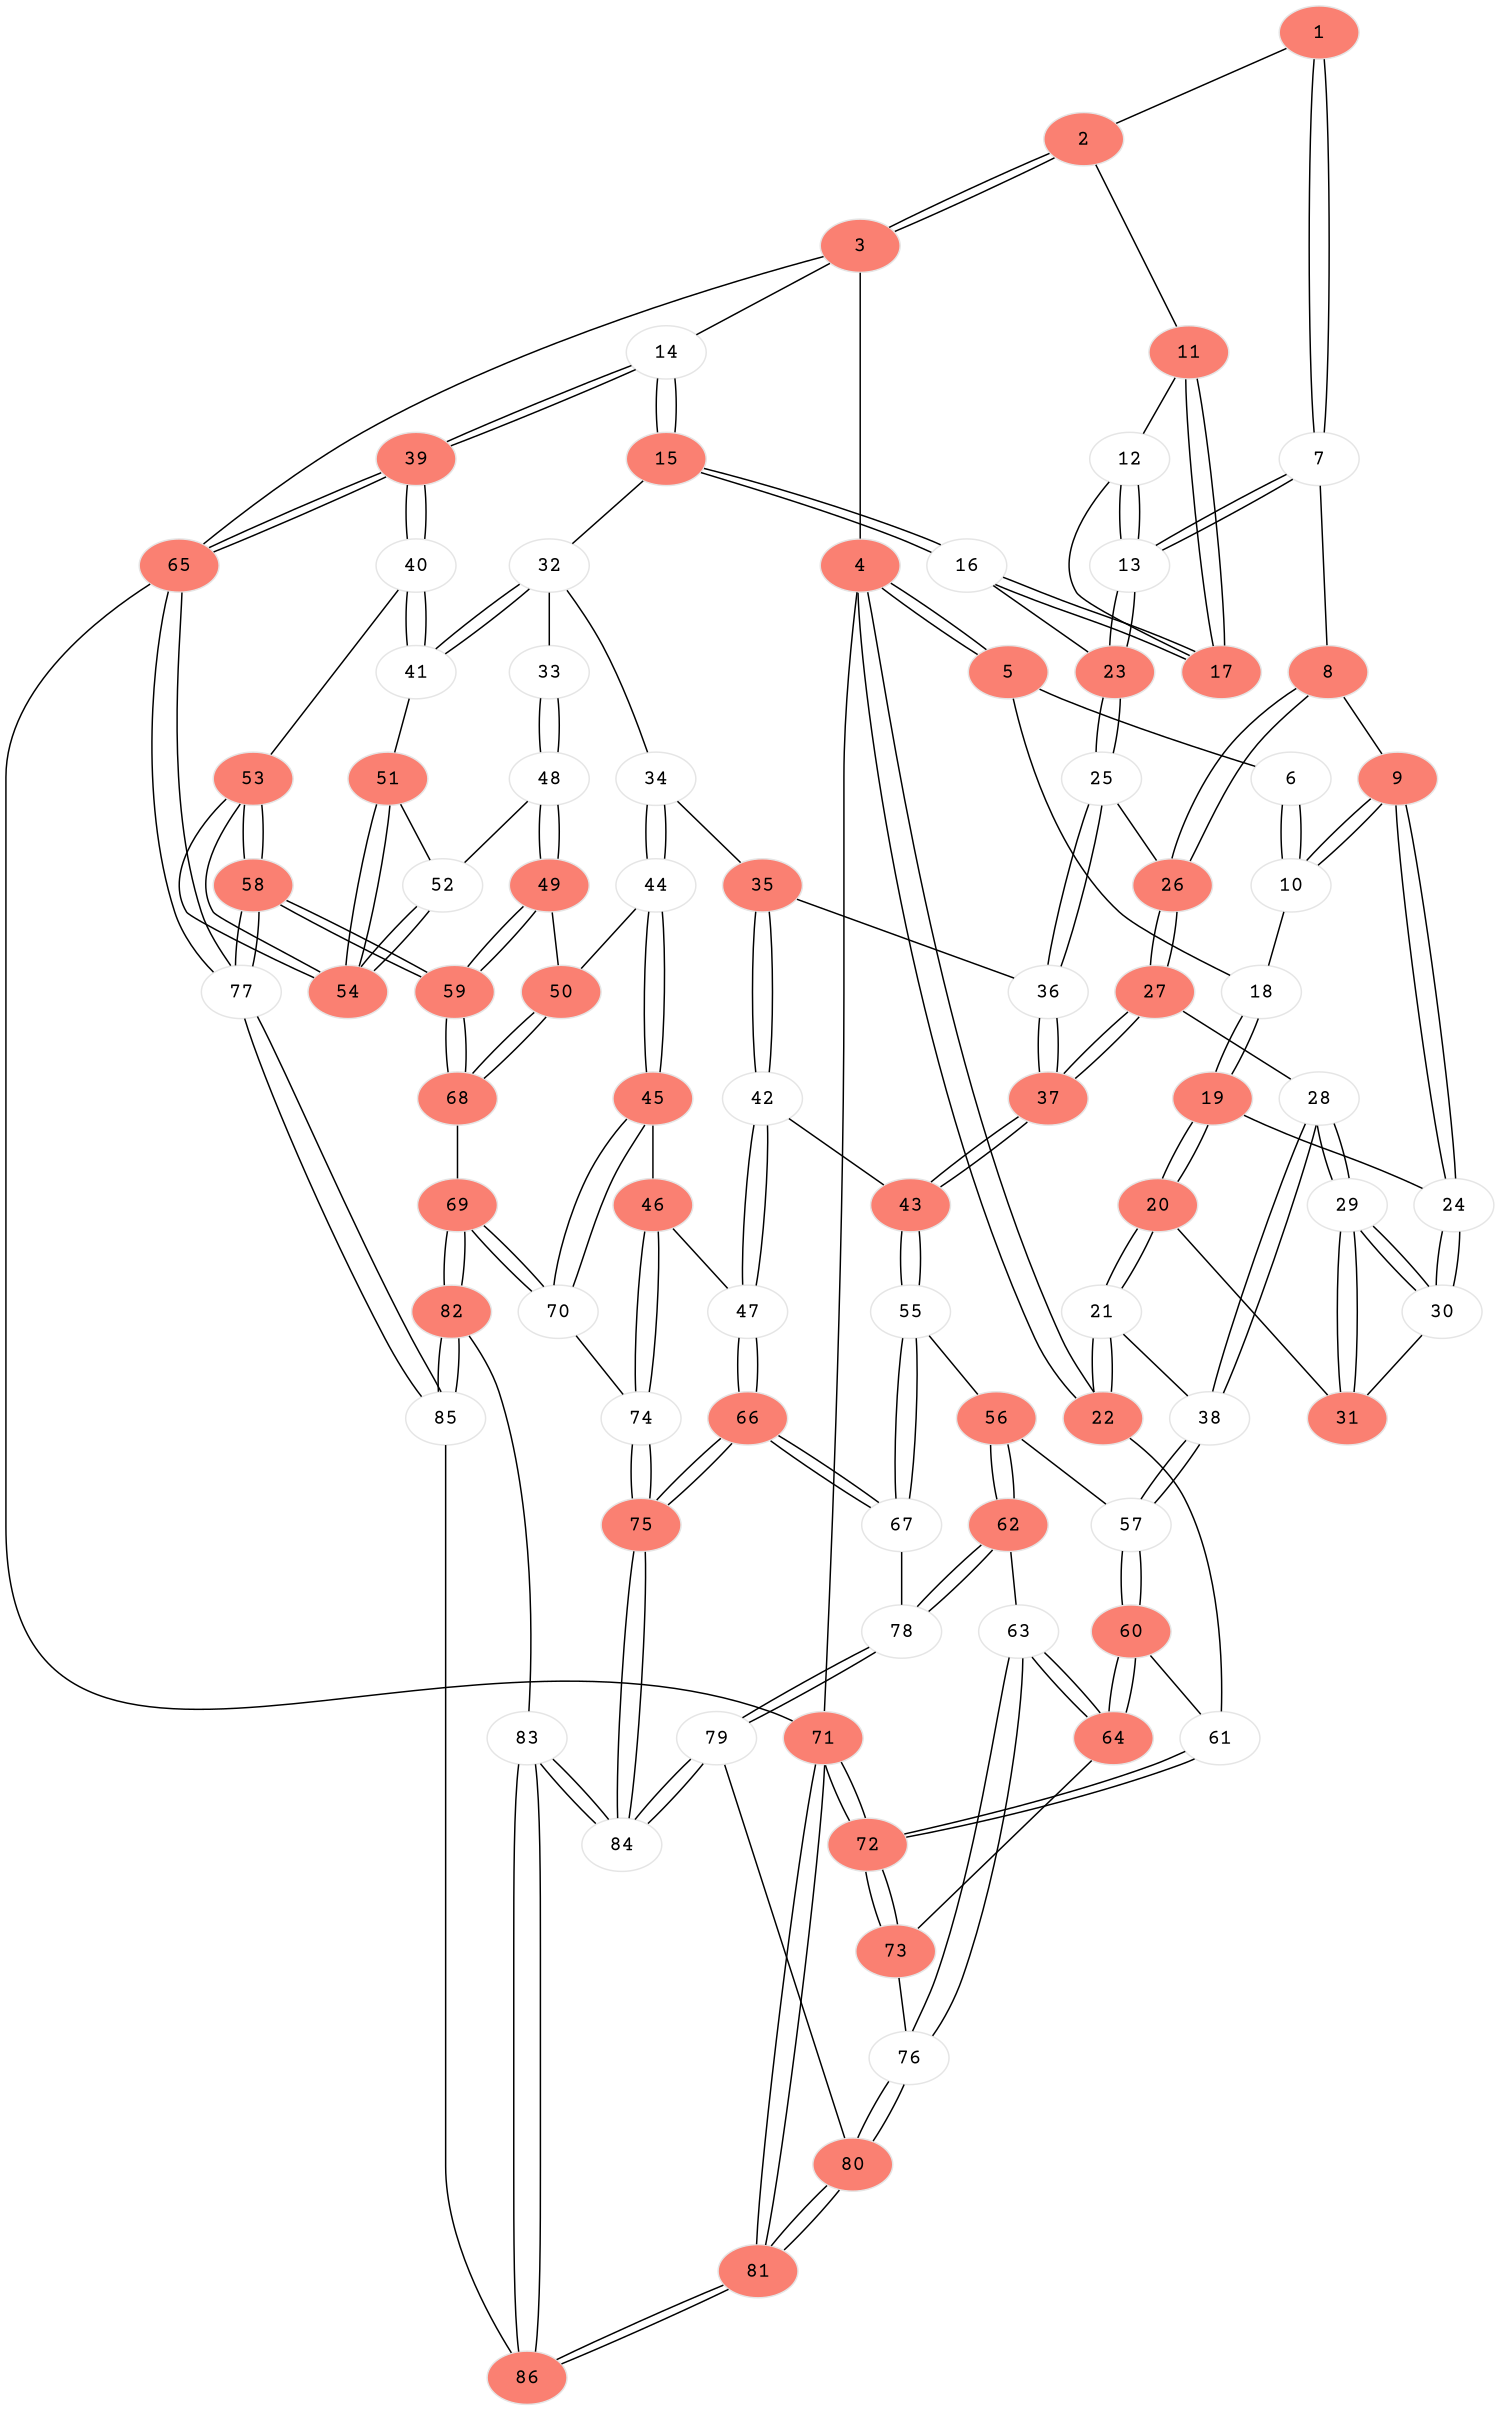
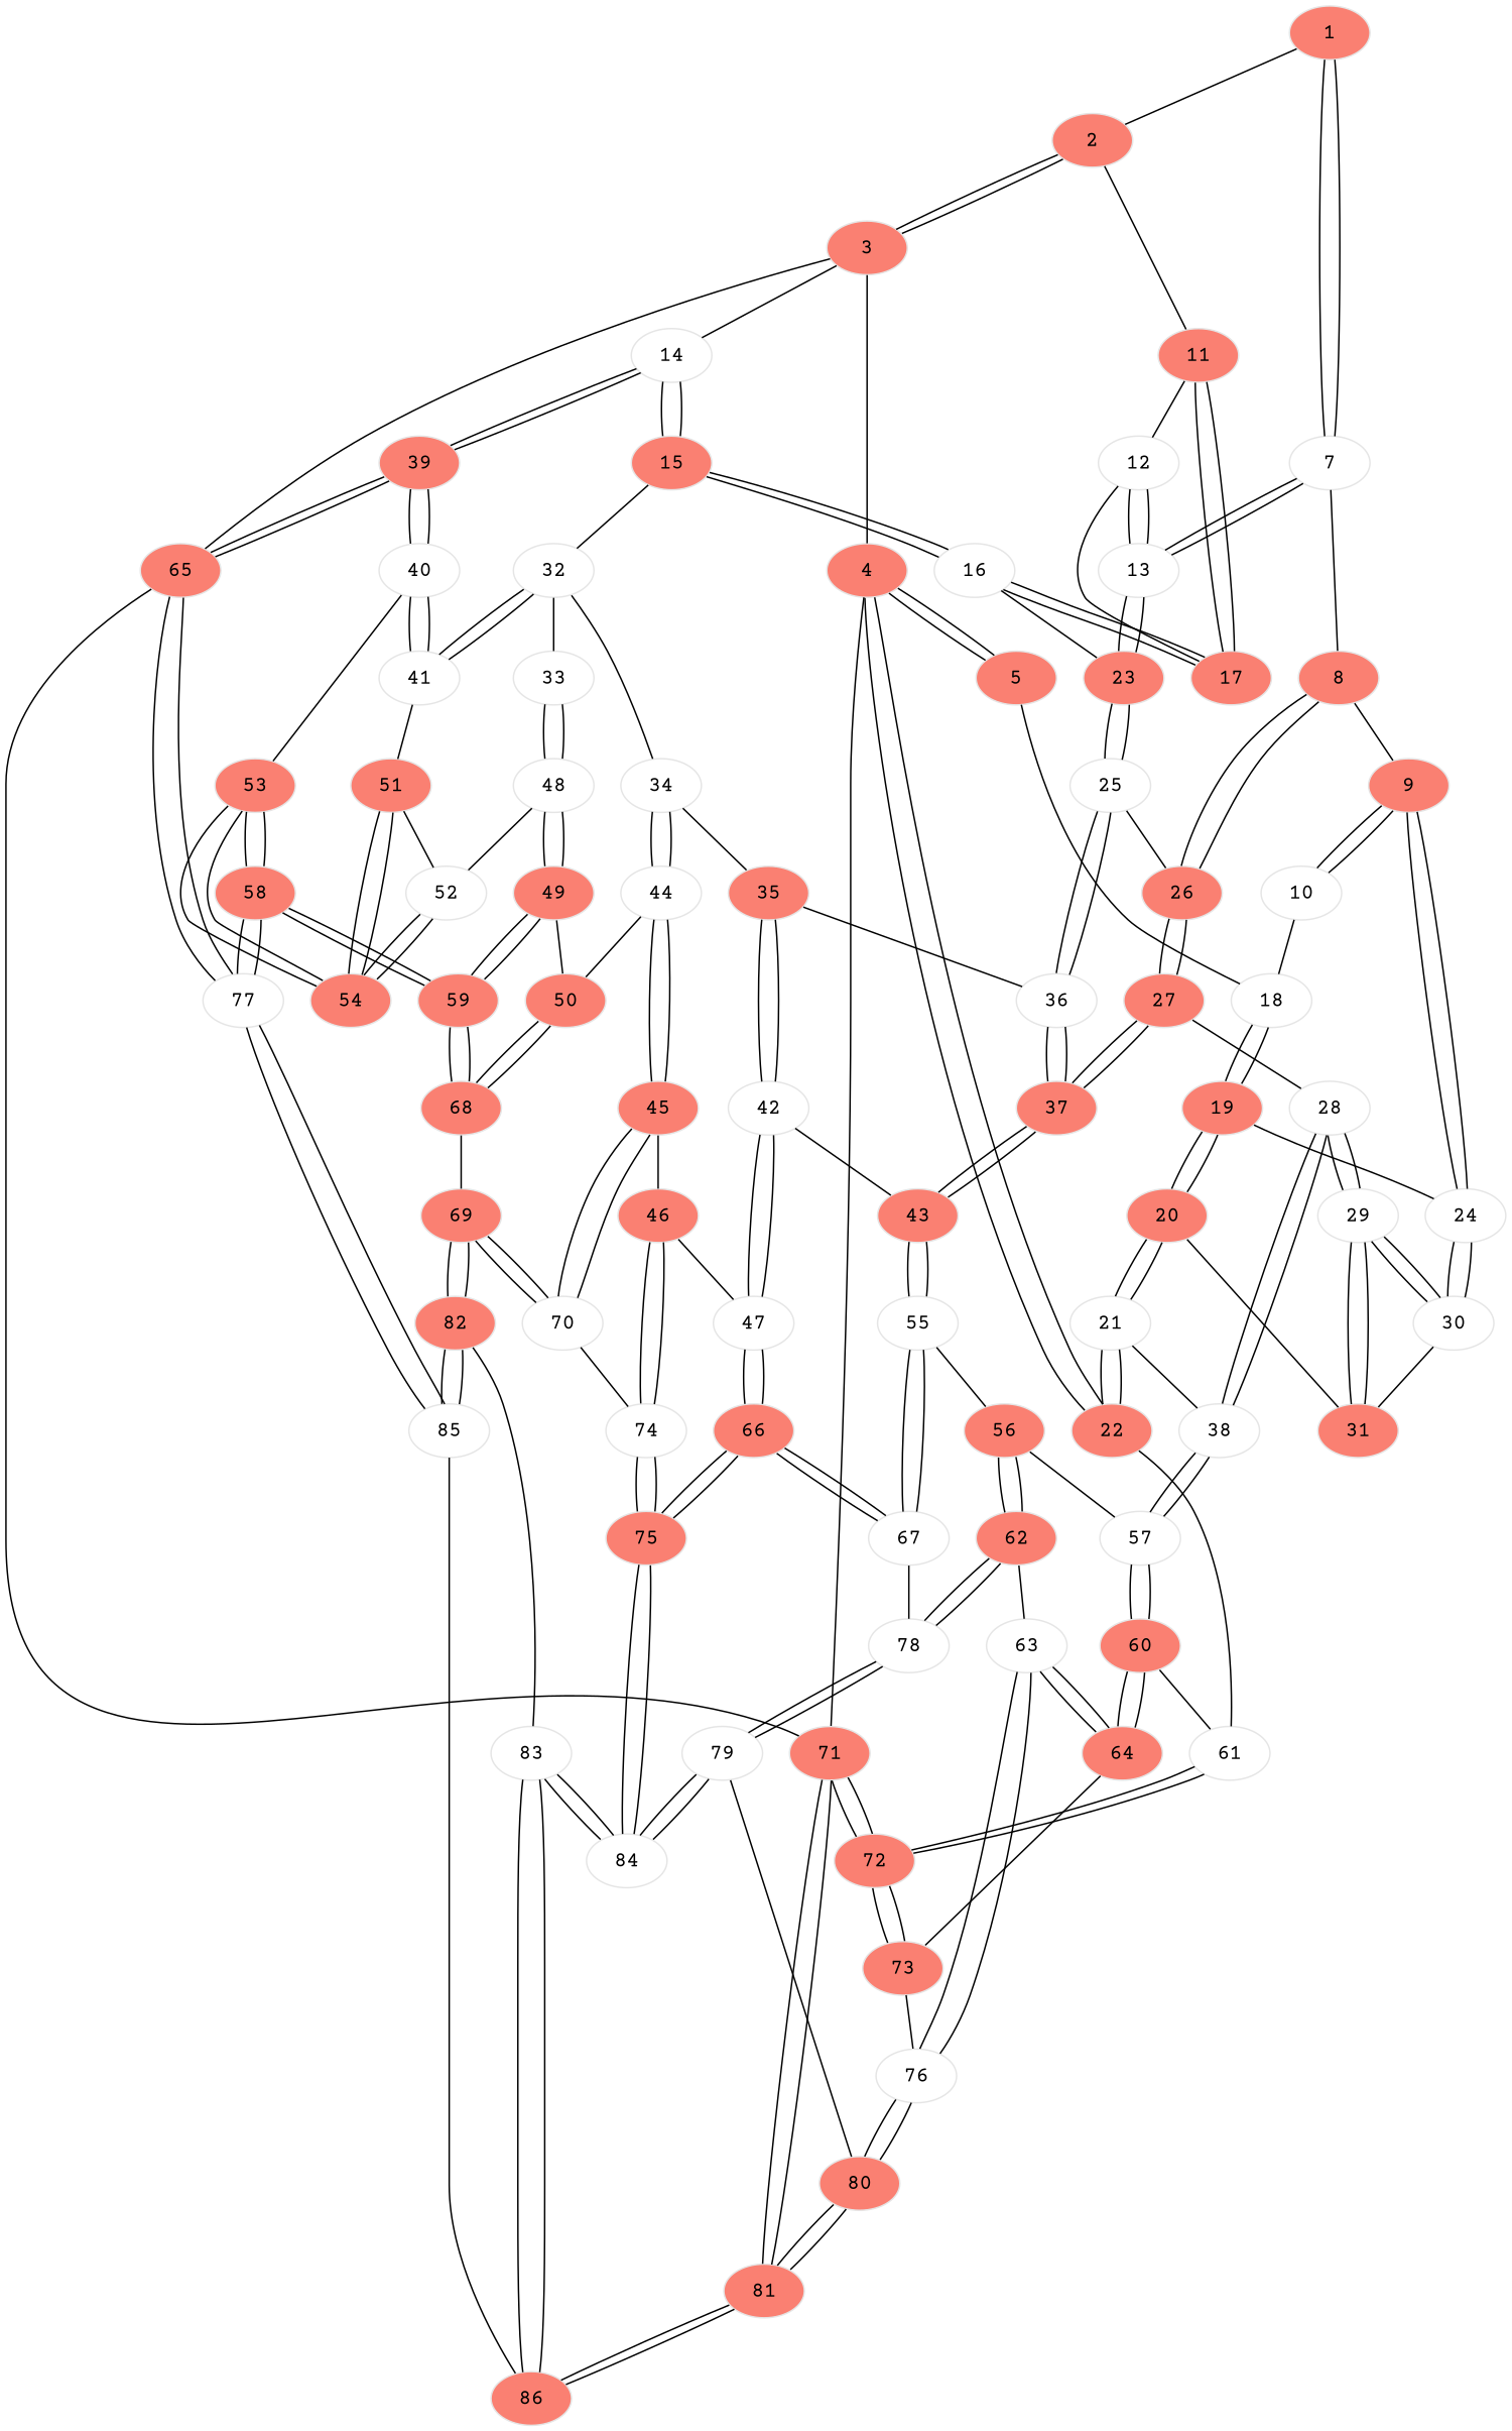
  graph {
    fontname="Courier Prime"
    node [color=gray90 fillcolor=salmon fontname="Courier Prime" style=filled]
    edge [fontname="Courier Prime"]
    1
    2
    7 [fillcolor=white]
    3
    11
    8
    13 [fillcolor=white]
    4
    14 [fillcolor=white]
    65
    12 [fillcolor=white]
    17
    5
    22
    71
    15
    39
    77 [fillcolor=white]
-   6 [fillcolor=white]
    18 [fillcolor=white]
    61 [fillcolor=white]
    72
    81
    10 [fillcolor=white]
    19
    9
    26
    23
    24 [fillcolor=white]
    27
    30 [fillcolor=white]
    25 [fillcolor=white]
    16 [fillcolor=white]
    32 [fillcolor=white]
    40 [fillcolor=white]
    33 [fillcolor=white]
    41 [fillcolor=white]
    34 [fillcolor=white]
    20
    21 [fillcolor=white]
    31
    38 [fillcolor=white]
    57 [fillcolor=white]
    36 [fillcolor=white]
    37
    28 [fillcolor=white]
    29 [fillcolor=white]
    43
    48 [fillcolor=white]
    51
    35
    44 [fillcolor=white]
    49
    52 [fillcolor=white]
    42 [fillcolor=white]
    45
    50
    47 [fillcolor=white]
    55 [fillcolor=white]
    60
    53
    54
    58
    66
    56
    67 [fillcolor=white]
    46
    70 [fillcolor=white]
    68
    74 [fillcolor=white]
    75
    59
    69
    62
    78 [fillcolor=white]
    63 [fillcolor=white]
    64
    85 [fillcolor=white]
    73
    76 [fillcolor=white]
    79 [fillcolor=white]
    80
    84 [fillcolor=white]
    82
    83 [fillcolor=white]
    86
    1 -- 2
    1 -- 7
    1 -- 7
    2 -- 3
    2 -- 3
    2 -- 11
    7 -- 8
    7 -- 13
    7 -- 13
    3 -- 4
    3 -- 14
    3 -- 65
    11 -- 12
    11 -- 17
    11 -- 17
    8 -- 9
    8 -- 26
    8 -- 26
    13 -- 23
    13 -- 23
    4 -- 5
    4 -- 5
    4 -- 22
    4 -- 22
    4 -- 71
    14 -- 15
    14 -- 15
    14 -- 39
    14 -- 39
    65 -- 71
    65 -- 77
    65 -- 77
    12 -- 13
    12 -- 13
    12 -- 17
-   5 -- 6
    5 -- 18
    22 -- 61
    71 -- 72
    71 -- 72
    71 -- 81
    71 -- 81
    15 -- 16
    15 -- 16
    15 -- 32
    39 -- 65
    39 -- 65
    39 -- 40
    39 -- 40
    77 -- 85
    77 -- 85
-   6 -- 10
-   6 -- 10
    18 -- 19
    18 -- 19
    61 -- 72
    61 -- 72
    72 -- 73
    72 -- 73
    81 -- 86
    81 -- 86
    10 -- 18
    19 -- 24
    19 -- 20
    19 -- 20
    9 -- 10
    9 -- 10
    9 -- 24
    9 -- 24
    26 -- 27
    26 -- 27
    23 -- 25
    23 -- 25
    24 -- 30
    24 -- 30
    27 -- 37
    27 -- 37
    27 -- 28
    30 -- 31
    25 -- 26
    25 -- 36
    25 -- 36
    16 -- 17
    16 -- 17
    16 -- 23
    32 -- 33
    32 -- 41
    32 -- 41
    32 -- 34
    40 -- 41
    40 -- 41
    40 -- 53
    33 -- 48
    33 -- 48
    41 -- 51
    34 -- 35
    34 -- 44
    34 -- 44
    20 -- 21
    20 -- 21
    20 -- 31
    21 -- 22
    21 -- 22
    21 -- 38
    38 -- 57
    38 -- 57
    57 -- 60
    57 -- 60
    36 -- 37
    36 -- 37
    37 -- 43
    37 -- 43
    28 -- 38
    28 -- 38
    28 -- 29
    28 -- 29
    29 -- 30
    29 -- 30
    29 -- 31
    29 -- 31
    43 -- 55
    43 -- 55
    48 -- 49
    48 -- 49
    48 -- 52
    51 -- 52
    51 -- 54
    51 -- 54
    35 -- 36
    35 -- 42
    35 -- 42
    44 -- 45
    44 -- 45
    44 -- 50
    49 -- 50
    49 -- 59
    49 -- 59
    52 -- 54
    52 -- 54
    42 -- 43
    42 -- 47
    42 -- 47
    45 -- 46
    45 -- 70
    45 -- 70
    50 -- 68
    50 -- 68
    47 -- 66
    47 -- 66
    55 -- 56
    55 -- 67
    55 -- 67
    60 -- 61
    60 -- 64
    60 -- 64
    53 -- 54
    53 -- 54
    53 -- 58
    53 -- 58
    58 -- 77
    58 -- 77
    58 -- 59
    58 -- 59
    66 -- 67
    66 -- 67
    66 -- 75
    66 -- 75
    56 -- 57
    56 -- 62
    56 -- 62
    67 -- 78
    46 -- 47
    46 -- 74
    46 -- 74
    70 -- 74
    68 -- 69
    74 -- 75
    74 -- 75
    75 -- 84
    75 -- 84
    59 -- 68
    59 -- 68
    69 -- 70
    69 -- 70
    69 -- 82
    69 -- 82
    62 -- 78
    62 -- 78
    62 -- 63
    78 -- 79
    78 -- 79
    63 -- 64
    63 -- 64
    63 -- 76
    63 -- 76
    64 -- 73
    85 -- 86
    73 -- 76
    76 -- 80
    76 -- 80
    79 -- 80
    79 -- 84
    79 -- 84
    80 -- 81
    80 -- 81
    82 -- 85
    82 -- 85
    82 -- 83
    83 -- 84
    83 -- 84
    83 -- 86
    83 -- 86
  }
